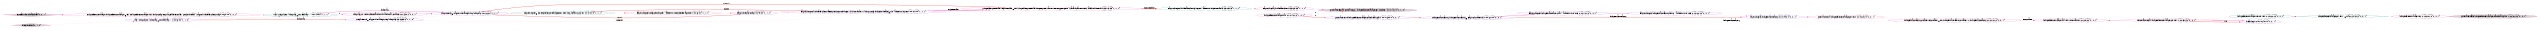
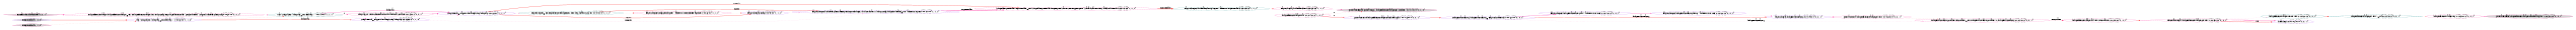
  digraph {
    rankdir=LR
    node [color=deeppink fillcolor=white shape=ellipse style=filled]
    edge [arrowhead=onormal color=deeppink style=dotted]
    n1 [color=teal label="Request request = new Request(HttpMethod.GET,new URL(\"http://localhost:1234/xx\"))@@@7@@@['1', '1', '1']"]
    n2 [label="EasyMock.expect(config.getLookupTier()).andReturn(LOOKUP_TIER).anyTimes()@@@8@@@['1', '1', '1']"]
    n3 [color=purple label="EasyMock.expect(druidLeaderClient.makeRequest(HttpMethod.GET,\"/druid/coordinator/v1/lookups/config/lookupTier?detailed=true\")).andReturn(request)@@@10@@@['1', '1', '1']"]
    n4 [color=purple label="EasyMock.replay(config)@@@9@@@['1', '1', '1']"]
    n5 [label="StringFullResponseHolder responseHolder = new StringFullResponseHolder(HttpResponseStatus.OK,newEmptyResponse(),StandardCharsets.UTF_8).addChunk(strResult)@@@11@@@['1', '1', '1']"]
    n6 [color=purple label="String strResult = mapper.writeValueAsString(lookupMap)@@@6@@@['1', '1', '1']"]
    n7 [color=teal label="EasyMock.expect(druidLeaderClient.go(request)).andReturn(responseHolder)@@@12@@@['1', '1', '1']"]
    n8 [color=teal label="lookupReferencesManager.remove(\"test\")@@@26@@@['0', '0', '1']"]
    n9 [color=teal label="lookupReferencesManager.get(\"test\") != null@@@27@@@['0', '0', '1']" shape=diamond]
    n10 [label="lookupReferencesManager.stop()@@@30@@@['0', '0', '1']"]
    n11 [color=purple label="EasyMock.expect(lookupExtractorFactory.destroy()).andReturn(true).once()@@@18@@@['0', '0', '1']"]
    n12 [color=purple label="EasyMock.replay(lookupExtractorFactory)@@@19@@@['0', '0', '1']"]
    n13 [label="Assert.assertNull(lookupReferencesManager.get(\"test\"))@@@20@@@['0', '0', '1']"]
    n14 [label="!testContainer.equals(lookupReferencesManager.get(\"test\"))@@@23@@@['0', '0', '1']" shape=diamond]
    n15 [color=purple label="Thread.sleep(100)@@@24@@@['0', '0', '1']"]
    n16 [label="EasyMock.replay(druidLeaderClient)@@@13@@@['1', '1', '1']"]
    n17 [label="LookupReferencesManager lookupReferencesManager = new LookupReferencesManager(new LookupConfig(temporaryFolder.newFolder().getAbsolutePath()),mapper,druidLeaderClient,config)@@@3@@@['0', '0', '1']"]
    n18 [color=teal label="Map<String,Object> lookupMap = new HashMap<>()@@@4@@@['1', '1', '1']"]
    n19 [color=purple label="String strResult = mapper.writeValueAsString(lookupMap)@@@5@@@['1', '1', '0']"]
    n20 [label="lookupMap.put(\"testMockForRealModeWithMainThread\",container)@@@5@@@['0', '0', '1']"]
    n21 [fillcolor=lightgray label="Assert.assertFalse(lookupReferencesManager.mainThread.isAlive())@@@31@@@['0', '0', '1']"]
+   n22 [color=purple fillcolor=lightgray label="testGetNotThere['1', '0', '0']" shape=diamond]
    n23 [color=purple label="Map<String,Object> lookupMap = new HashMap<>()@@@3@@@['1', '1', '0']"]
    n24 [color=purple label="LookupExtractorFactory lookupExtractorFactory = EasyMock.createMock()@@@16@@@['0', '0', '1']"]
    n25 [label="LookupExtractorFactoryContainer testContainer = new LookupExtractorFactoryContainer(\"0\",lookupExtractorFactory)@@@21@@@['0', '0', '1']"]
    n26 [color=purple label="EasyMock.expect(lookupExtractorFactory.start()).andReturn(true).once()@@@17@@@['0', '0', '1']"]
    n27 [label="lookupReferencesManager.add(\"test\",testContainer)@@@22@@@['0', '0', '1']"]
    n28 [fillcolor=lightgray label="Assert.assertEquals(Optional.empty(),lookupReferencesManager.get(\"notThere\"))@@@14@@@['0', '1', '0']"]
    n29 [fillcolor=lightgray label="testRealModeWithMainThread['0', '0', '1']" shape=diamond]
    n30 [fillcolor=lightgray label="testGetNotThere['0', '1', '0']" shape=diamond]
    n31 [label="lookupReferencesManager.start()@@@14@@@['1', '0', '1']"]
    n32 [color=purple label="Assert.assertTrue(lookupReferencesManager.mainThread.isAlive())@@@15@@@['0', '0', '1']"]
    n1 -> n2 [arrowhead=dot color=red]
    n1 -> n3 [color=red label=request style=bold]
    n2 -> n4 [arrowhead=normal color=red]
    n3 -> n5 [label=responseHolder style=bold]
    n3 -> n5 [arrowhead=dot style=bold]
    n4 -> n3
    n5 -> n7 [arrowhead=normal color=red label=responseHolder style=bold]
    n5 -> n7 [color=red style=bold]
    n6 -> n1
    n6 -> n4 [color=red label=request style=bold]
    n6 -> n5 [color=red label=strResult style=bold]
    n7 -> n16 [arrowhead=dot color=red]
    n8 -> n9 [arrowhead=dot color=red style=bold]
    n9 -> n10 [color=red]
    n10 -> n21 [style=bold]
    n11 -> n12 [arrowhead=dot]
    n12 -> n13 [arrowhead=normal style=bold]
    n13 -> n25 [color=red]
    n14 -> n8
    n14 -> n15 [arrowhead=dot style=bold]
    n14 -> n15 [arrowhead=dot color=red label=true style=bold]
    n15 -> n14
    n16 -> n28 [arrowhead=normal]
    n17 -> n18 [arrowhead=normal]
    n18 -> n6 [arrowhead=normal label=lookupMap style=bold]
    n18 -> n19 [arrowhead=dot]
    n18 -> n20 [arrowhead=normal]
    n18 -> n20 [label=0]
    n19 -> n3 [label=strResult]
    n19 -> n6 [arrowhead=dot]
    n20 -> n6 [arrowhead=dot style=bold]
+   n22 -> n23 [arrowhead=normal color=red style=bold]
    n23 -> n18 [arrowhead=dot color=red]
    n23 -> n19 [color=red label=lookupMap style=bold]
    n24 -> n12 [arrowhead=normal color=red label=lookupExtractorFactory style=bold]
    n24 -> n25 [label=lookupExtractorFactory]
    n24 -> n26 [arrowhead=normal style=bold]
    n25 -> n27 [arrowhead=dot color=red label=testContainer]
    n25 -> n27 [arrowhead=dot]
    n26 -> n11 [style=bold]
    n27 -> n14 [arrowhead=normal color=red style=bold]
    n29 -> n17 [arrowhead=dot style=bold]
    n30 -> n23 [arrowhead=dot color=red]
    n31 -> n28 [arrowhead=normal color=red label=0]
    n31 -> n32 [color=red style=bold]
    n31 -> n32 [label=0]
    n32 -> n24 [arrowhead=normal color=red style=bold]
  }
